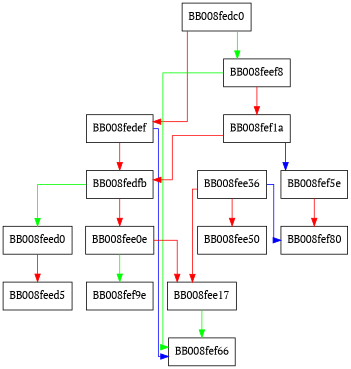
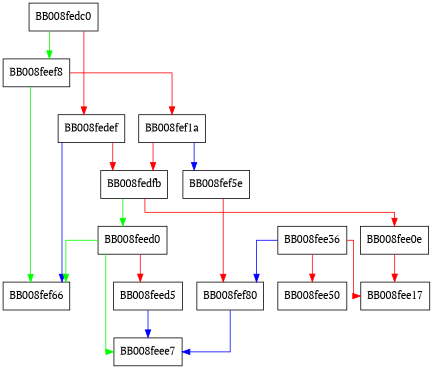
  digraph {
    fontname="PT Serif"
    splines=ortho
    node [fontname="PT Serif" shape=box]
    edge [color=red fontname="PT Serif"]
    BB008fedc0
    BB008feef8
    BB008fedef
    BB008fef66
    BB008fef1a
    BB008fedfb
    BB008fef5e
    BB008feed0
    BB008fee0e
+   BB008feee7
    BB008feed5
-   BB008fef9e
    BB008fee17
    BB008fee36
    BB008fef80
    BB008fee50
    BB008fedc0 -> BB008feef8 [color=green]
    BB008fedc0 -> BB008fedef
    BB008feef8 -> BB008fef66 [color=green]
    BB008feef8 -> BB008fef1a
    BB008fedef -> BB008fef66 [color=blue]
    BB008fedef -> BB008fedfb
    BB008fef1a -> BB008fedfb
    BB008fef1a -> BB008fef5e [color=blue]
    BB008fedfb -> BB008feed0 [color=green]
    BB008fedfb -> BB008fee0e
    BB008fef5e -> BB008fef80
+   BB008feed0 -> BB008feee7 [color=green]
    BB008feed0 -> BB008feed5
-   BB008fee0e -> BB008fef9e [color=green]
    BB008fee0e -> BB008fee17
-   BB008fee17 -> BB008fef66 [color=green]
+   BB008feed5 -> BB008feee7 [color=blue]
+   BB008feed0 -> BB008fef66 [color=green]
    BB008fee36 -> BB008fee17
    BB008fee36 -> BB008fef80 [color=blue]
    BB008fee36 -> BB008fee50
+   BB008fef80 -> BB008feee7 [color=blue]
  }
